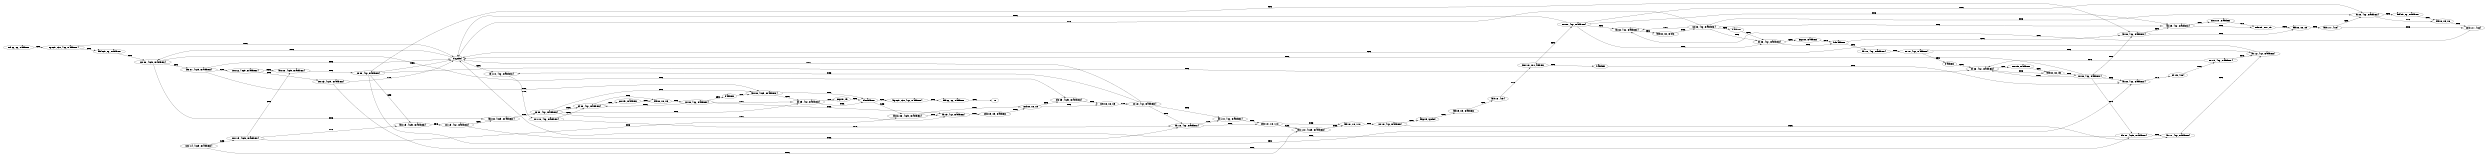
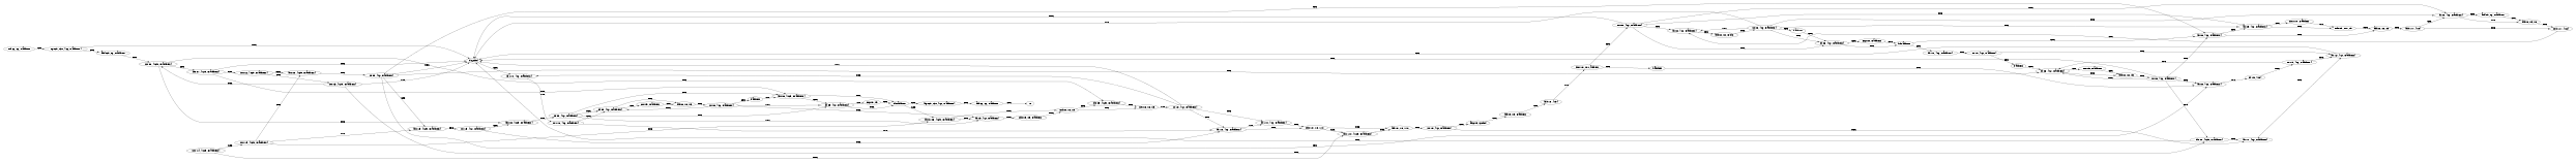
  digraph {
    rankdir=LR
    n1 [label="sub sp , sp , # address"]
    n2 [label="stp x29 , x30 , [ sp , # address ]"]
    n3 [label="add x29 , sp , # address"]
    n4 [label="bl symbol"]
    n5 [label="stur x0 , [ x29 , #- address ]"]
    n6 [label="ldr w10 , [ sp , # address ]"]
    n7 [label="stur x1 , [ x29 , #- address ]"]
    n8 [label="ldur x8 , [ x29 , #- address ]"]
    n9 [label="ldur x9 , [ x29 , #- address ]"]
    n10 [label="stur x2 , [ x29 , #- address ]"]
    n11 [label="ldur x8 , [ x29 , #- address ]"]
    n12 [label="str x8 , [ sp , # address ]"]
    n13 [label="udiv x8 , x8 , x9"]
    n14 [label="stur x3 , [ x29 , #- address ]"]
    n15 [label="ldur x8 , [ x29 , #- address ]"]
    n16 [label="ldr x9 , [ sp , # address ]"]
    n17 [label="b.hs address"]
    n18 [label="ldur x0 , [ x29 , #- address ]"]
    n19 [label="str x8 , [ sp , # address ]"]
    n20 [label="stur w4 , [ x29 , #- address ]"]
    n21 [label="stur w5 , [ x29 , #- address ]"]
    n22 [label="ldur w10 , [ x29 , #- address ]"]
    n23 [label="ldr w1 , [ sp , # address ]"]
    n24 [label="ldur w9 , [ x29 , #- address ]"]
    n25 [label="ldursw x8 , [ x29 , #- address ]"]
    n26 [label="add w8 , w8 , w10"]
    n27 [label="str w9 , [ sp , # address ]"]
    n28 [label="ldr x9 , [ sp , # address ]"]
    n29 [label="mul x8 , x8 , x9"]
    n30 [label="ldr x8 , [ sp , # address ]"]
    n31 [label="ldr x8 , [ sp , # address ]"]
    n32 [label="ldr x8 , [ sp , # address ]"]
    n33 [label="ldr w9 , [ x8 ]"]
    n34 [label="mov x9 , # address"]
    n35 [label="add x8 , x8 , x9"]
    n36 [label="ldr x9 , [ sp , # address ]"]
    n37 [label="add x8 , x8 , x9"]
    n38 [label="ldr w8 , [ sp , # address ]"]
    n39 [label="ldr w10 , [ sp , # address ]"]
    n40 [label="subs w8 , w8 , w10"]
    n41 [label="ldr x8 , [ sp , # address ]"]
    n42 [label="subs x9 , x9 , # address"]
    n43 [label="mov x9 , # address"]
    n44 [label="add x8 , x8 , x9"]
    n45 [label="cmp x8 , x9"]
    n46 [label="ldp x29 , x30 , [ sp , # address ]"]
    n47 [label="add sp , sp , # address"]
    n48 [label=ret]
    n49 [label="str w8 , [ sp , # address ]"]
    n50 [label="str w10 , [ sp , # address ]"]
    n51 [label="str w8 , [ sp , # address ]"]
    n52 [label="adrp x9 , symbol"]
    n53 [label="add x9 , x9 , # address"]
    n54 [label="ldr w2 , [ sp , # address ]"]
    n55 [label="ldrb w8 , [ x9 ]"]
    n56 [label="tbnz w8 , # 0 , address"]
    n57 [label="str xzr , [ sp , # address ]"]
    n58 [label="b address"]
    n59 [label="ldr x8 , [ sp , # address ]"]
    n60 [label="ldr x8 , [ sp , # address ]"]
    n61 [label="ldr x8 , [ sp , # address ]"]
    n62 [label="cmp x8 , # address"]
    n63 [label="b.hs address"]
    n64 [label="mov x10 , # address"]
    n65 [label="subs x9 , x10 , x9"]
    n66 [label="add x9 , sp , # address"]
    n67 [label="add x8 , x9 , x8"]
    n68 [label="add x8 , x8 , # ldur"]
    n69 [label="ldr w8 , [ sp , # address ]"]
    n70 [label="str w9 , [ sp , # address ]"]
    n71 [label="str w8 , [ sp , # address ]"]
    n72 [label="b address"]
    n73 [label="str x8 , [ sp , # address ]"]
    n74 [label="ldrb w11 , [ x8 ]"]
    n75 [label="strb w11 , [ x8 ]"]
    n76 [label="str x8 , [ sp , # address ]"]
    n77 [label="b address"]
    n78 [label="str x8 , [ sp , # address ]"]
    n79 [label="b address"]
    n1 -> n2 [label=CFG]
    n2 -> n3 [label=CFG]
    n2 -> n4 [label=DFG]
    n3 -> n5 [label=CFG]
-   n4 -> n5 [label=DFG]
+   n14 -> n5 [label=DFG]
    n4 -> n6 [label=CFG]
    n5 -> n7 [label=CFG]
    n5 -> n8 [label=DFG]
    n5 -> n9 [label=DFG]
    n6 -> n50 [label=DFG]
    n7 -> n4 [label=DFG]
    n7 -> n10 [label=CFG]
    n7 -> n11 [label=DFG]
    n8 -> n12 [label=DFG]
    n9 -> n13 [label=DFG]
    n10 -> n14 [label=CFG]
    n10 -> n15 [label=DFG]
    n11 -> n16 [label=CFG]
    n11 -> n17 [label=DFG]
    n12 -> n11 [label=CFG]
    n12 -> n16 [label=DFG]
    n12 -> n28 [label=DFG]
    n12 -> n41 [label=DFG]
    n13 -> n49 [label=DFG]
    n14 -> n4 [label=DFG]
    n14 -> n18 [label=DFG]
    n15 -> n19 [label=DFG]
    n16 -> n17 [label=DFG]
    n16 -> n45 [label=CFG]
    n17 -> n25 [label=CFG]
    n17 -> n46 [label=CFG]
    n18 -> n4 [label=DFG]
    n18 -> n23 [label=CFG]
    n19 -> n4 [label=DFG]
    n19 -> n24 [label=CFG]
    n19 -> n30 [label=DFG]
    n19 -> n31 [label=DFG]
    n19 -> n32 [label=DFG]
    n20 -> n21 [label=CFG]
    n20 -> n22 [label=DFG]
    n21 -> n15 [label=CFG]
    n21 -> n24 [label=DFG]
    n21 -> n25 [label=DFG]
    n22 -> n26 [label=DFG]
    n23 -> n54 [label=CFG]
    n24 -> n27 [label=DFG]
    n25 -> n28 [label=CFG]
    n25 -> n29 [label=DFG]
    n26 -> n51 [label=DFG]
    n27 -> n8 [label=CFG]
    n27 -> n38 [label=DFG]
    n28 -> n42 [label=DFG]
    n29 -> n9 [label=CFG]
    n29 -> n13 [label=DFG]
    n30 -> n33 [label=DFG]
    n31 -> n34 [label=CFG]
    n31 -> n35 [label=DFG]
    n32 -> n36 [label=CFG]
    n32 -> n37 [label=DFG]
    n33 -> n70 [label=DFG]
    n34 -> n35 [label=CFG]
    n35 -> n73 [label=DFG]
    n36 -> n64 [label=CFG]
    n36 -> n65 [label=DFG]
    n37 -> n74 [label=DFG]
    n38 -> n39 [label=CFG]
    n38 -> n40 [label=DFG]
    n39 -> n40 [label=DFG]
    n40 -> n22 [label=CFG]
    n40 -> n26 [label=DFG]
    n41 -> n43 [label=CFG]
    n41 -> n44 [label=DFG]
    n42 -> n29 [label=DFG]
    n43 -> n44 [label=CFG]
    n44 -> n78 [label=DFG]
    n45 -> n17 [label=CFG]
    n46 -> n47 [label=CFG]
    n47 -> n48 [label=CFG]
    n49 -> n4 [label=DFG]
    n49 -> n6 [label=DFG]
    n49 -> n38 [label=CFG]
    n49 -> n39 [label=DFG]
    n50 -> n38 [label=DFG]
    n50 -> n41 [label=CFG]
    n51 -> n23 [label=DFG]
    n51 -> n52 [label=CFG]
    n52 -> n53 [label=CFG]
    n53 -> n55 [label=CFG]
    n54 -> n4 [label=CFG]
    n55 -> n56 [label=DFG]
    n56 -> n57 [label=CFG]
    n56 -> n58 [label=CFG]
    n57 -> n4 [label=DFG]
    n57 -> n36 [label=DFG]
    n57 -> n59 [label=DFG]
    n57 -> n60 [label=DFG]
    n57 -> n61 [label=DFG]
    n58 -> n30 [label=CFG]
    n59 -> n62 [label=CFG]
    n59 -> n63 [label=DFG]
    n60 -> n66 [label=CFG]
    n60 -> n67 [label=DFG]
    n61 -> n68 [label=DFG]
    n62 -> n63 [label=CFG]
    n63 -> n32 [label=CFG]
    n63 -> n69 [label=CFG]
    n64 -> n65 [label=CFG]
    n65 -> n37 [label=DFG]
    n66 -> n67 [label=CFG]
    n67 -> n75 [label=DFG]
    n68 -> n76 [label=DFG]
    n69 -> n71 [label=DFG]
    n70 -> n31 [label=CFG]
    n70 -> n54 [label=DFG]
    n71 -> n54 [label=DFG]
    n71 -> n72 [label=CFG]
    n72 -> n31 [label=CFG]
    n73 -> n4 [label=DFG]
    n73 -> n18 [label=CFG]
    n73 -> n30 [label=DFG]
    n73 -> n31 [label=DFG]
    n73 -> n32 [label=DFG]
    n74 -> n60 [label=CFG]
    n74 -> n75 [label=DFG]
    n75 -> n61 [label=CFG]
    n76 -> n4 [label=DFG]
    n76 -> n36 [label=DFG]
    n76 -> n59 [label=DFG]
    n76 -> n60 [label=DFG]
    n76 -> n61 [label=DFG]
    n76 -> n77 [label=CFG]
    n77 -> n59 [label=CFG]
    n78 -> n16 [label=DFG]
    n78 -> n28 [label=DFG]
    n78 -> n41 [label=DFG]
    n78 -> n79 [label=CFG]
    n79 -> n11 [label=CFG]
  }
